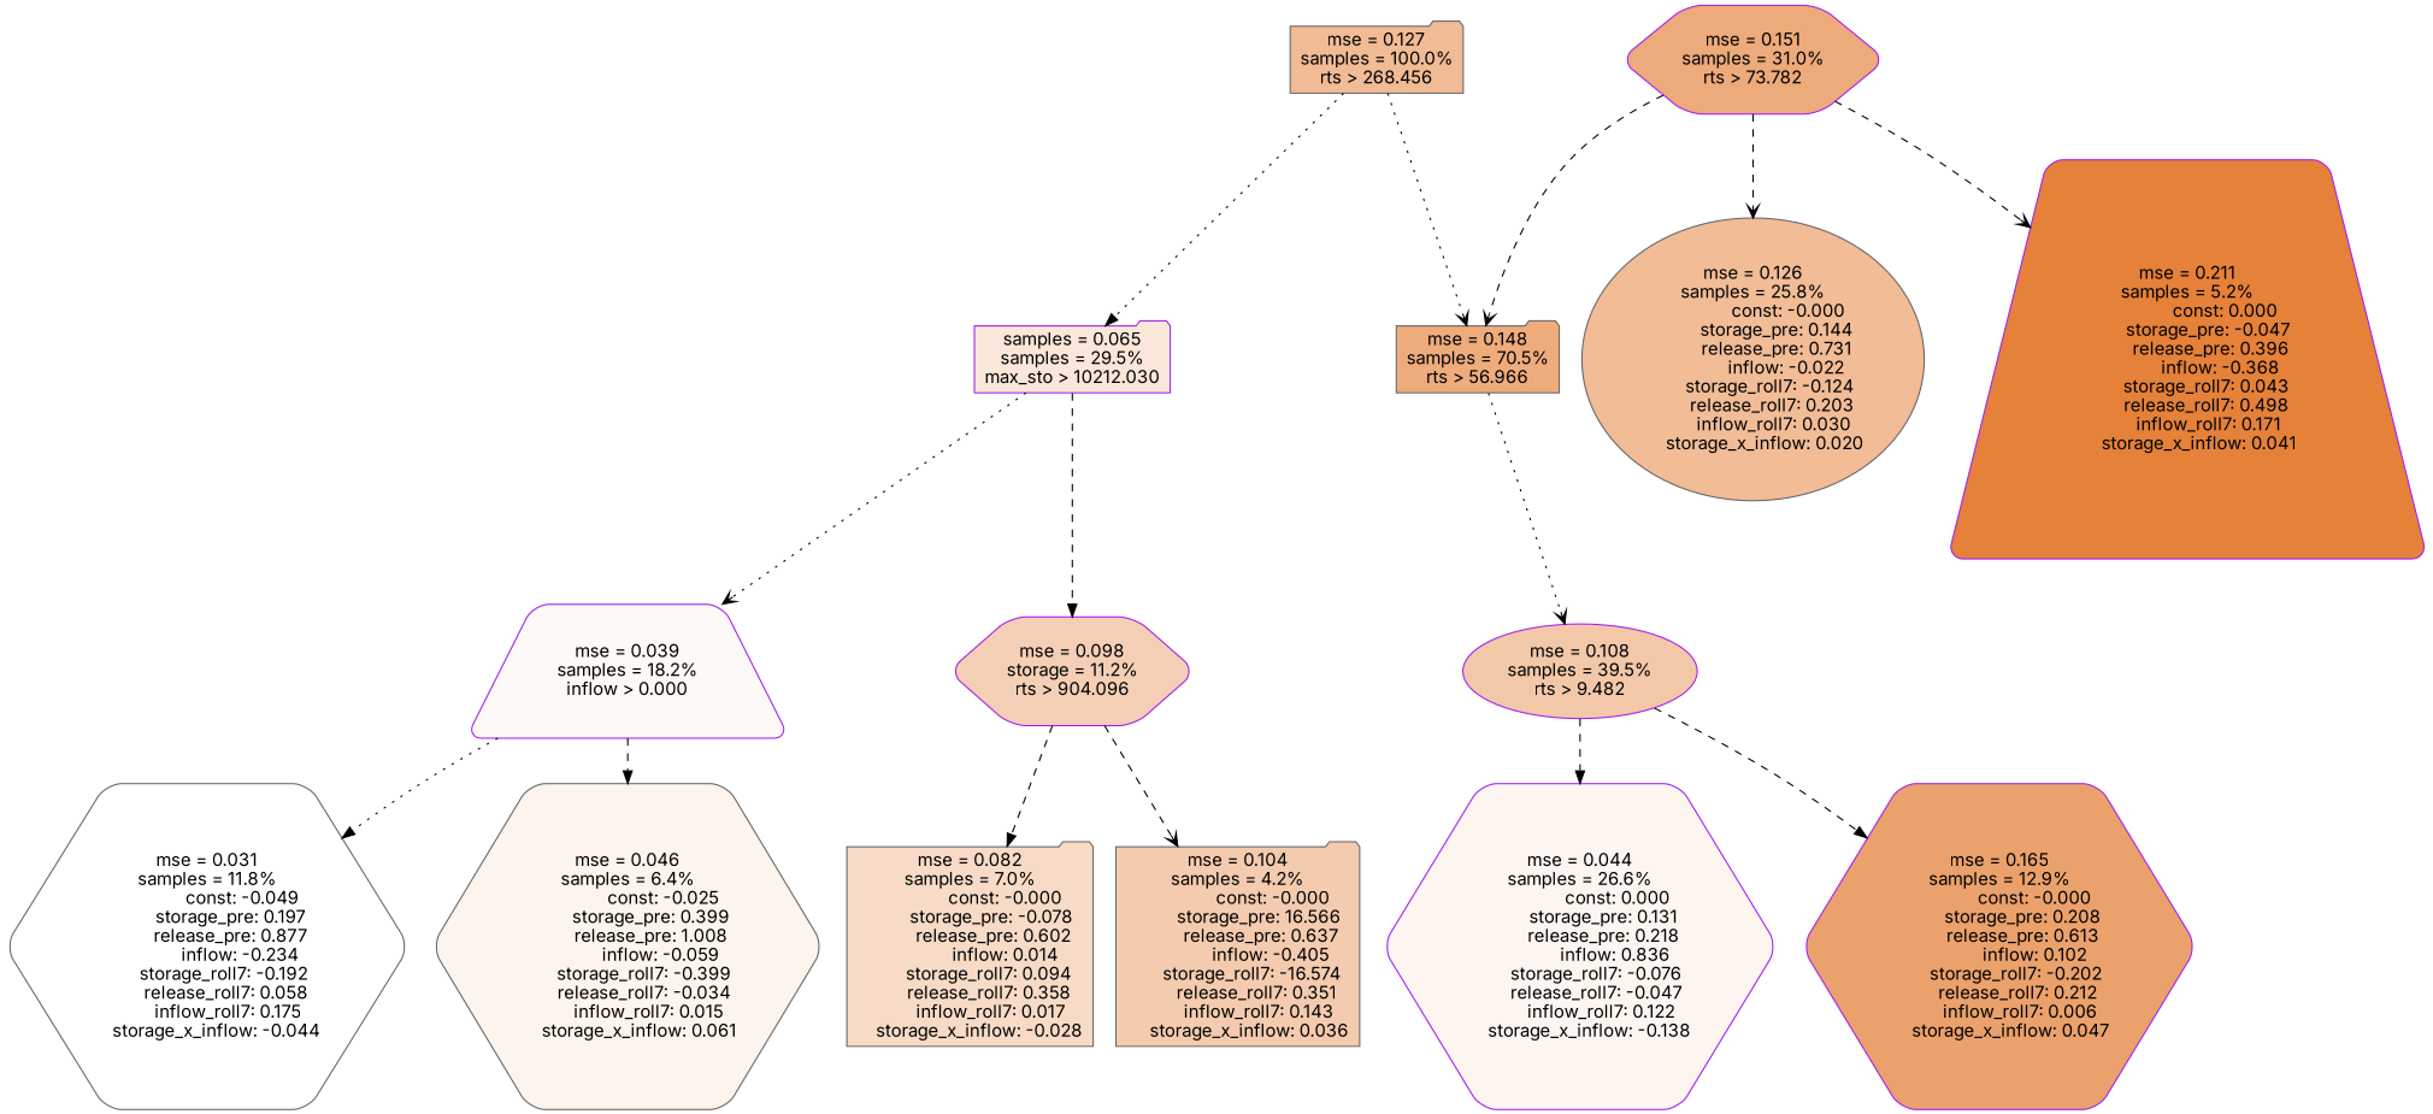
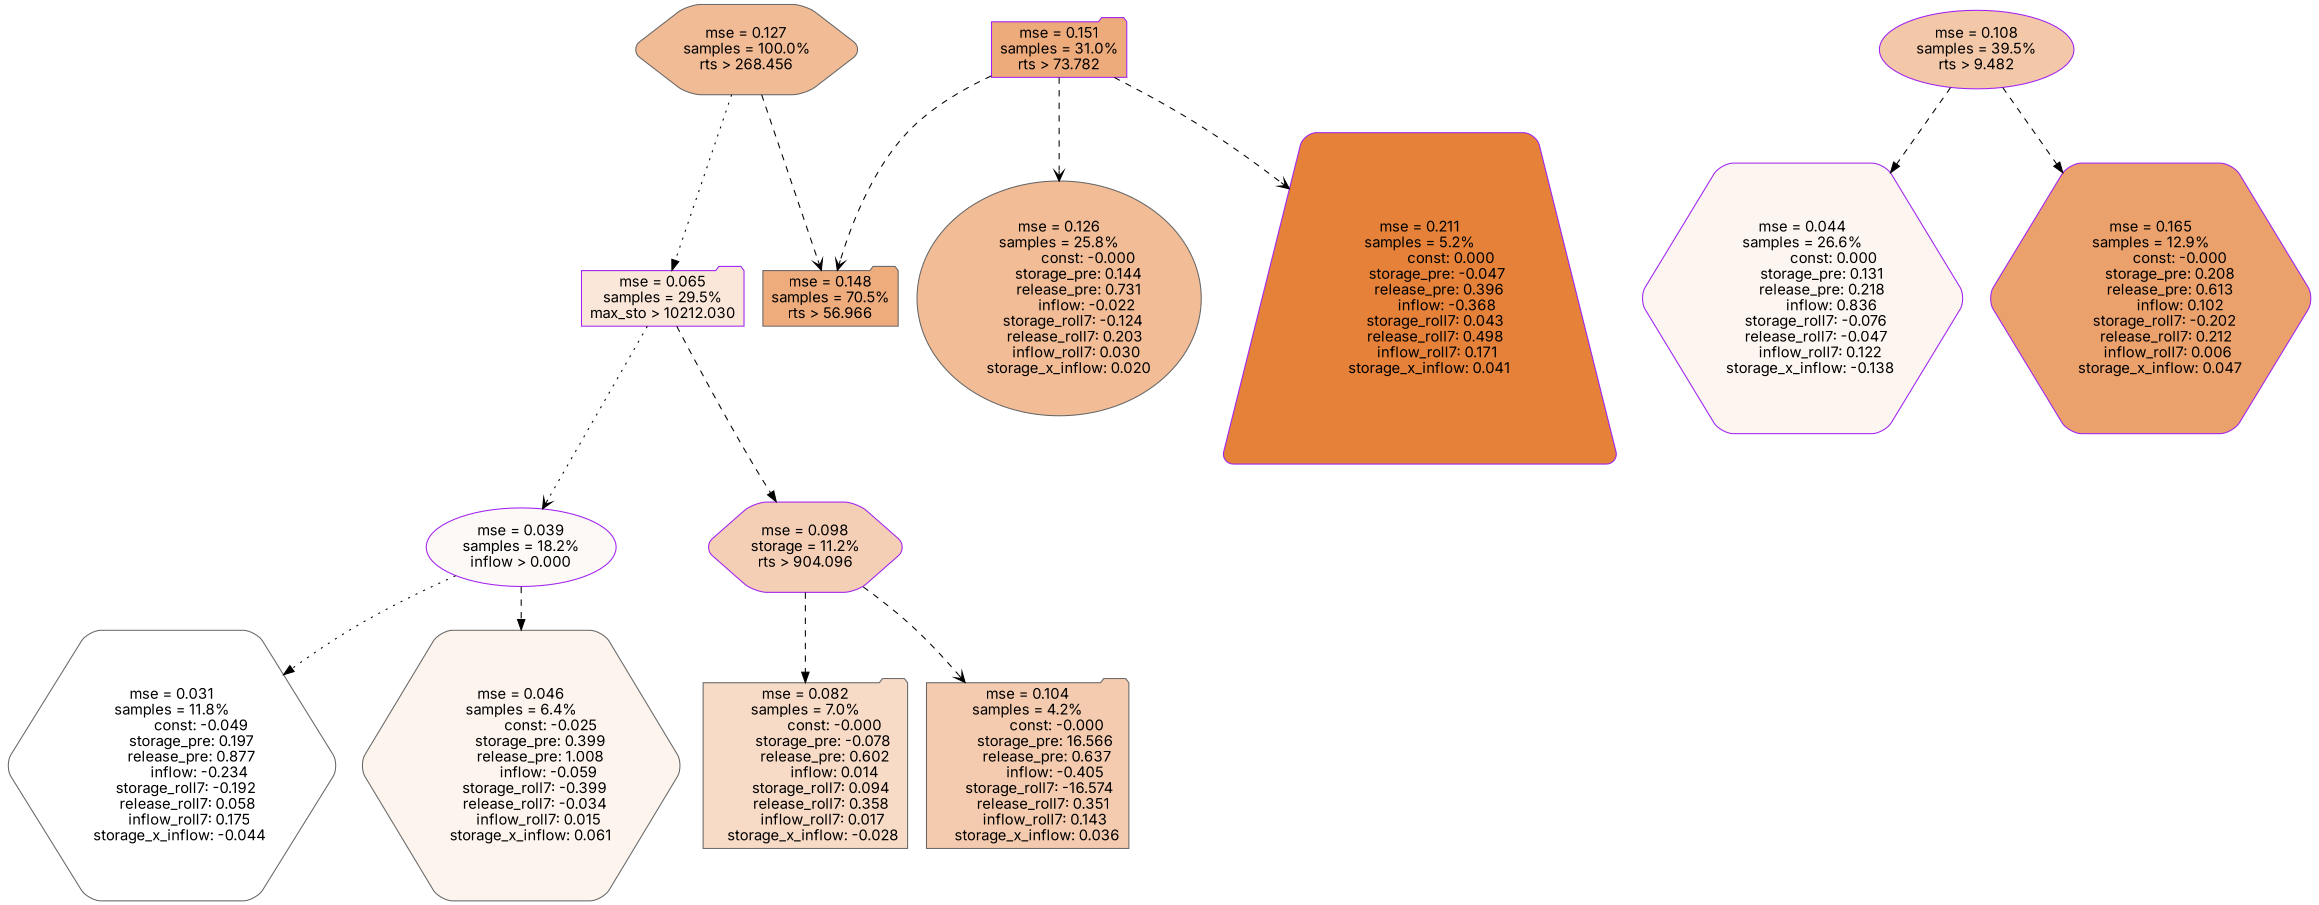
  digraph {
    fontname=Inter
    node [color=purple fontname=Inter shape=hexagon style="filled, rounded"]
    edge [arrowhead=normal fontname=Inter style=dashed]
-   n1 [color=gray40 fillcolor="#f1bb95" label="mse = 0.127\nsamples = 100.0%\nrts > 268.456" shape=folder]
-   n2 [fillcolor="#fae7d9" label="samples = 0.065\nsamples = 29.5%\nmax_sto > 10212.030" shape=folder]
+   n1 [color=gray40 fillcolor="#f1bb95" label="mse = 0.127\nsamples = 100.0%\nrts > 268.456"]
+   n2 [fillcolor="#fae7d9" label="mse = 0.065\nsamples = 29.5%\nmax_sto > 10212.030" shape=folder]
    n3 [color=gray40 fillcolor="#eeac7d" label="mse = 0.148\nsamples = 70.5%\nrts > 56.966" shape=folder]
-   n4 [fillcolor="#fdf9f6" label="mse = 0.039\nsamples = 18.2%\ninflow > 0.000" shape=trapezium]
+   n4 [fillcolor="#fdf9f6" label="mse = 0.039\nsamples = 18.2%\ninflow > 0.000" shape=ellipse]
    n5 [fillcolor="#f5cfb5" label="mse = 0.098\nstorage = 11.2%\nrts > 904.096"]
    n6 [fillcolor="#f3c8a9" label="mse = 0.108\nsamples = 39.5%\nrts > 9.482" shape=ellipse]
    n7 [color=gray40 fillcolor="#ffffff" label="mse = 0.031\nsamples = 11.8%\n               const: -0.049\n          storage_pre: 0.197\n          release_pre: 0.877\n              inflow: -0.234\n       storage_roll7: -0.192\n        release_roll7: 0.058\n         inflow_roll7: 0.175\n    storage_x_inflow: -0.044"]
    n8 [color=gray40 fillcolor="#fcf4ed" label="mse = 0.046\nsamples = 6.4%\n               const: -0.025\n          storage_pre: 0.399\n          release_pre: 1.008\n              inflow: -0.059\n       storage_roll7: -0.399\n       release_roll7: -0.034\n         inflow_roll7: 0.015\n     storage_x_inflow: 0.061"]
    n9 [color=gray40 fillcolor="#f7dbc6" label="mse = 0.082\nsamples = 7.0%\n               const: -0.000\n         storage_pre: -0.078\n          release_pre: 0.602\n               inflow: 0.014\n        storage_roll7: 0.094\n        release_roll7: 0.358\n         inflow_roll7: 0.017\n    storage_x_inflow: -0.028" shape=folder]
    n10 [color=gray40 fillcolor="#f4cbae" label="mse = 0.104\nsamples = 4.2%\n               const: -0.000\n         storage_pre: 16.566\n          release_pre: 0.637\n              inflow: -0.405\n      storage_roll7: -16.574\n        release_roll7: 0.351\n         inflow_roll7: 0.143\n     storage_x_inflow: 0.036" shape=folder]
    n11 [fillcolor="#fdf5f0" label="mse = 0.044\nsamples = 26.6%\n                const: 0.000\n          storage_pre: 0.131\n          release_pre: 0.218\n               inflow: 0.836\n       storage_roll7: -0.076\n       release_roll7: -0.047\n         inflow_roll7: 0.122\n    storage_x_inflow: -0.138"]
    n12 [fillcolor="#eba16b" label="mse = 0.165\nsamples = 12.9%\n               const: -0.000\n          storage_pre: 0.208\n          release_pre: 0.613\n               inflow: 0.102\n       storage_roll7: -0.202\n        release_roll7: 0.212\n         inflow_roll7: 0.006\n     storage_x_inflow: 0.047"]
-   n13 [fillcolor="#edaa7a" label="mse = 0.151\nsamples = 31.0%\nrts > 73.782"]
+   n13 [fillcolor="#edaa7a" label="mse = 0.151\nsamples = 31.0%\nrts > 73.782" shape=folder]
    n14 [color=gray40 fillcolor="#f1bc96" label="mse = 0.126\nsamples = 25.8%\n               const: -0.000\n          storage_pre: 0.144\n          release_pre: 0.731\n              inflow: -0.022\n       storage_roll7: -0.124\n        release_roll7: 0.203\n         inflow_roll7: 0.030\n     storage_x_inflow: 0.020" shape=ellipse]
    n15 [fillcolor="#e58139" label="mse = 0.211\nsamples = 5.2%\n                const: 0.000\n         storage_pre: -0.047\n          release_pre: 0.396\n              inflow: -0.368\n        storage_roll7: 0.043\n        release_roll7: 0.498\n         inflow_roll7: 0.171\n     storage_x_inflow: 0.041" shape=trapezium]
    n1 -> n2 [style=dotted]
-   n1 -> n3 [arrowhead=vee style=dotted]
+   n1 -> n3 [arrowhead=vee]
    n2 -> n4 [arrowhead=vee style=dotted]
    n2 -> n5
-   n3 -> n6 [arrowhead=vee style=dotted]
    n4 -> n7 [style=dotted]
    n4 -> n8
    n5 -> n9
    n5 -> n10 [arrowhead=vee]
    n6 -> n11
    n6 -> n12
    n13 -> n3 [arrowhead=vee]
    n13 -> n14 [arrowhead=vee]
    n13 -> n15 [arrowhead=vee]
  }
